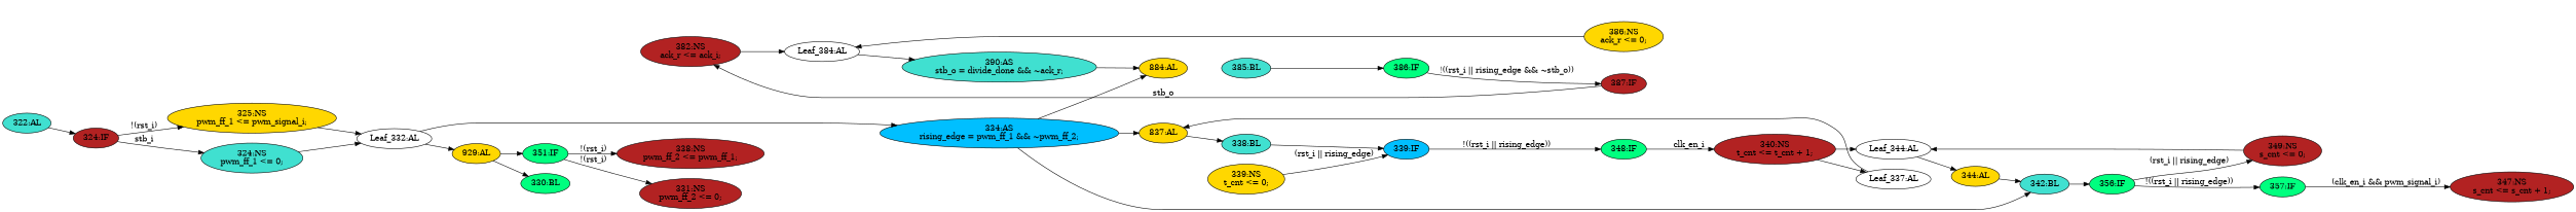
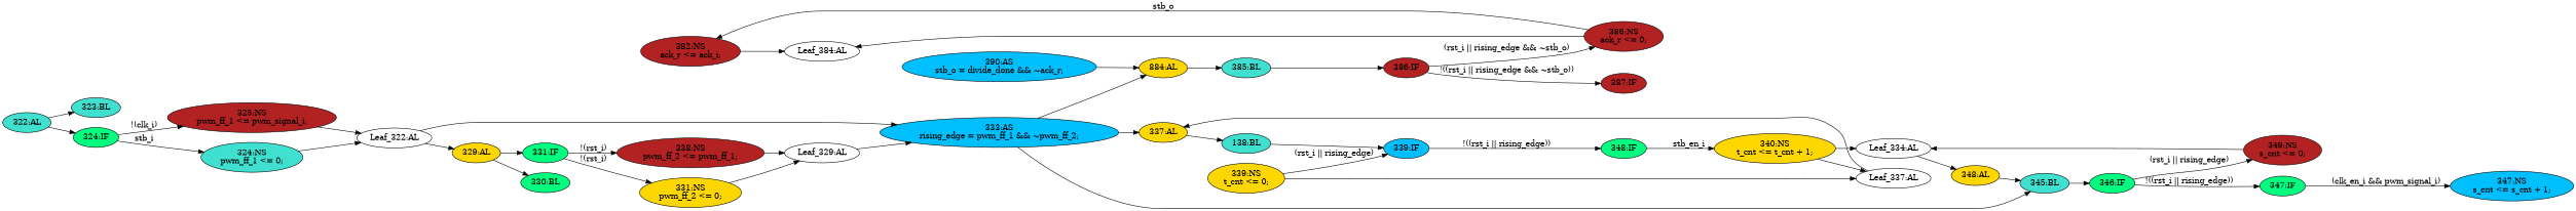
  strict digraph {
    rankdir=LR
    node [fillcolor=firebrick statements="[]" style=filled typ=NonblockingSubstitution]
    edge [cond="[]" lineno=None]
    n1 [ast="<pyverilog.vparser.ast.NonblockingSubstitution object at 0x7f79bdf1a290>" label="382:NS\nack_r <= ack_i;" statements="[<pyverilog.vparser.ast.NonblockingSubstitution object at 0x7f79bdf1a290>]"]
    n2 [def_var="['ack_r']" label="Leaf_384:AL" fillcolor="" statements="" style="" typ=""]
-   n3 [ast="<pyverilog.vparser.ast.Assign object at 0x7f79bdf1a3d0>" def_var="['stb_o']" fillcolor=turquoise label="390:AS\nstb_o = divide_done && ~ack_r;" typ=Assign use_var="['divide_done', 'ack_r']"]
+   n3 [ast="<pyverilog.vparser.ast.Assign object at 0x7f79bdf1a3d0>" def_var="['stb_o']" fillcolor=deepskyblue label="390:AS\nstb_o = divide_done && ~ack_r;" typ=Assign use_var="['divide_done', 'ack_r']"]
    n4 [ast="<pyverilog.vparser.ast.Always object at 0x7f79bdef2cd0>" clk_sens=True fillcolor=gold label="884:AL" sens="['clk_i']" typ=Always use_var="['rising_edge', 'stb_o', 'ack_i', 'rst_i']"]
    n5 [ast="<pyverilog.vparser.ast.Block object at 0x7f79bdef2d10>" fillcolor=turquoise label="385:BL" typ=Block]
-   n6 [ast="<pyverilog.vparser.ast.IfStatement object at 0x7f79bdef2f90>" fillcolor=springgreen label="386:IF" typ=IfStatement]
-   n8 [ast="<pyverilog.vparser.ast.Assign object at 0x7f79bdefe350>" def_var="['rising_edge']" fillcolor=deepskyblue label="334:AS\nrising_edge = pwm_ff_1 && ~pwm_ff_2;" typ=Assign use_var="['pwm_ff_1', 'pwm_ff_2']"]
-   n9 [ast="<pyverilog.vparser.ast.Always object at 0x7f79bdefe510>" clk_sens=True fillcolor=gold label="837:AL" sens="['clk_i']" typ=Always use_var="['rising_edge', 'clk_en_i', 'rst_i', 't_cnt']"]
-   n10 [ast="<pyverilog.vparser.ast.Block object at 0x7f79bdefeb90>" fillcolor=turquoise label="342:BL" typ=Block]
-   n11 [ast="<pyverilog.vparser.ast.Block object at 0x7f79bdefe550>" fillcolor=turquoise label="338:BL" typ=Block]
-   n12 [ast="<pyverilog.vparser.ast.Always object at 0x7f79bdefeb50>" clk_sens=True fillcolor=gold label="344:AL" sens="['clk_i']" typ=Always use_var="['rising_edge', 'clk_en_i', 'rst_i', 's_cnt', 'pwm_signal_i']"]
+   n6 [ast="<pyverilog.vparser.ast.IfStatement object at 0x7f79bdef2f90>" label="386:IF" typ=IfStatement]
+   n7 [def_var="['pwm_ff_2']" label="Leaf_329:AL" fillcolor="" statements="" style="" typ=""]
+   n8 [ast="<pyverilog.vparser.ast.Assign object at 0x7f79bdefe350>" def_var="['rising_edge']" fillcolor=deepskyblue label="333:AS\nrising_edge = pwm_ff_1 && ~pwm_ff_2;" typ=Assign use_var="['pwm_ff_1', 'pwm_ff_2']"]
+   n9 [ast="<pyverilog.vparser.ast.Always object at 0x7f79bdefe510>" clk_sens=True fillcolor=gold label="337:AL" sens="['clk_i']" typ=Always use_var="['rising_edge', 'clk_en_i', 'rst_i', 't_cnt']"]
+   n10 [ast="<pyverilog.vparser.ast.Block object at 0x7f79bdefeb90>" fillcolor=turquoise label="345:BL" typ=Block]
+   n11 [ast="<pyverilog.vparser.ast.Block object at 0x7f79bdefe550>" fillcolor=turquoise label="138:BL" typ=Block]
+   n12 [ast="<pyverilog.vparser.ast.Always object at 0x7f79bdefeb50>" clk_sens=True fillcolor=gold label="348:AL" sens="['clk_i']" typ=Always use_var="['rising_edge', 'clk_en_i', 'rst_i', 's_cnt', 'pwm_signal_i']"]
    n13 [ast="<pyverilog.vparser.ast.NonblockingSubstitution object at 0x7f79bdefed90>" label="349:NS\ns_cnt <= 0;" statements="[<pyverilog.vparser.ast.NonblockingSubstitution object at 0x7f79bdefed90>]"]
-   n14 [def_var="['s_cnt']" label="Leaf_344:AL" fillcolor="" statements="" style="" typ=""]
+   n14 [def_var="['s_cnt']" label="Leaf_334:AL" fillcolor="" statements="" style="" typ=""]
    n15 [ast="<pyverilog.vparser.ast.IfStatement object at 0x7f79bdefe710>" fillcolor=deepskyblue label="339:IF" typ=IfStatement]
    n16 [ast="<pyverilog.vparser.ast.IfStatement object at 0x7f79bdefe8d0>" fillcolor=springgreen label="348:IF" typ=IfStatement]
    n17 [ast="<pyverilog.vparser.ast.NonblockingSubstitution object at 0x7f79bdefe750>" fillcolor=gold label="339:NS\nt_cnt <= 0;" statements="[<pyverilog.vparser.ast.NonblockingSubstitution object at 0x7f79bdefe750>]"]
    n18 [def_var="['t_cnt']" label="Leaf_337:AL" fillcolor="" statements="" style="" typ=""]
-   n19 [ast="<pyverilog.vparser.ast.NonblockingSubstitution object at 0x7f79bdefea50>" label="340:NS\nt_cnt <= t_cnt + 1;" statements="[<pyverilog.vparser.ast.NonblockingSubstitution object at 0x7f79bdefea50>]"]
-   n20 [def_var="['pwm_ff_1']" label="Leaf_332:AL" fillcolor="" statements="" style="" typ=""]
-   n21 [ast="<pyverilog.vparser.ast.Always object at 0x7f79bdef3e10>" clk_sens=True fillcolor=gold label="929:AL" sens="['clk_i']" typ=Always use_var="['rst_i', 'pwm_ff_1']"]
+   n19 [ast="<pyverilog.vparser.ast.NonblockingSubstitution object at 0x7f79bdefea50>" fillcolor=gold label="340:NS\nt_cnt <= t_cnt + 1;" statements="[<pyverilog.vparser.ast.NonblockingSubstitution object at 0x7f79bdefea50>]"]
+   n20 [def_var="['pwm_ff_1']" label="Leaf_322:AL" fillcolor="" statements="" style="" typ=""]
+   n21 [ast="<pyverilog.vparser.ast.Always object at 0x7f79bdef3e10>" clk_sens=True fillcolor=gold label="329:AL" sens="['clk_i']" typ=Always use_var="['rst_i', 'pwm_ff_1']"]
    n22 [ast="<pyverilog.vparser.ast.Block object at 0x7f79bdef3e50>" fillcolor=springgreen label="330:BL" typ=Block]
-   n23 [ast="<pyverilog.vparser.ast.IfStatement object at 0x7f79bdefe050>" fillcolor=springgreen label="351:IF" typ=IfStatement]
-   n25 [ast="<pyverilog.vparser.ast.IfStatement object at 0x7f79bdef3b50>" label="324:IF" typ=IfStatement]
-   n26 [ast="<pyverilog.vparser.ast.NonblockingSubstitution object at 0x7f79bdef3cd0>" fillcolor=gold label="325:NS\npwm_ff_1 <= pwm_signal_i;" statements="[<pyverilog.vparser.ast.NonblockingSubstitution object at 0x7f79bdef3cd0>]"]
+   n23 [ast="<pyverilog.vparser.ast.IfStatement object at 0x7f79bdefe050>" fillcolor=springgreen label="331:IF" typ=IfStatement]
+   n24 [ast="<pyverilog.vparser.ast.Block object at 0x7f79bdef39d0>" fillcolor=turquoise label="323:BL" typ=Block]
+   n25 [ast="<pyverilog.vparser.ast.IfStatement object at 0x7f79bdef3b50>" fillcolor=springgreen label="324:IF" typ=IfStatement]
+   n26 [ast="<pyverilog.vparser.ast.NonblockingSubstitution object at 0x7f79bdef3cd0>" label="325:NS\npwm_ff_1 <= pwm_signal_i;" statements="[<pyverilog.vparser.ast.NonblockingSubstitution object at 0x7f79bdef3cd0>]"]
    n27 [ast="<pyverilog.vparser.ast.NonblockingSubstitution object at 0x7f79bdef3b10>" fillcolor=turquoise label="324:NS\npwm_ff_1 <= 0;" statements="[<pyverilog.vparser.ast.NonblockingSubstitution object at 0x7f79bdef3b10>]"]
-   n28 [ast="<pyverilog.vparser.ast.IfStatement object at 0x7f79bdefed50>" fillcolor=springgreen label="356:IF" typ=IfStatement]
-   n29 [ast="<pyverilog.vparser.ast.NonblockingSubstitution object at 0x7f79bdef2fd0>" fillcolor=gold label="386:NS\nack_r <= 0;" statements="[<pyverilog.vparser.ast.NonblockingSubstitution object at 0x7f79bdef2fd0>]"]
-   n30 [ast="<pyverilog.vparser.ast.IfStatement object at 0x7f79bdefefd0>" fillcolor=springgreen label="357:IF" typ=IfStatement]
-   n31 [ast="<pyverilog.vparser.ast.NonblockingSubstitution object at 0x7f79bdef2190>" label="347:NS\ns_cnt <= s_cnt + 1;" statements="[<pyverilog.vparser.ast.NonblockingSubstitution object at 0x7f79bdef2190>]"]
-   n32 [ast="<pyverilog.vparser.ast.NonblockingSubstitution object at 0x7f79bdef3fd0>" label="331:NS\npwm_ff_2 <= 0;" statements="[<pyverilog.vparser.ast.NonblockingSubstitution object at 0x7f79bdef3fd0>]"]
+   n28 [ast="<pyverilog.vparser.ast.IfStatement object at 0x7f79bdefed50>" fillcolor=springgreen label="346:IF" typ=IfStatement]
+   n29 [ast="<pyverilog.vparser.ast.NonblockingSubstitution object at 0x7f79bdef2fd0>" label="386:NS\nack_r <= 0;" statements="[<pyverilog.vparser.ast.NonblockingSubstitution object at 0x7f79bdef2fd0>]"]
+   n30 [ast="<pyverilog.vparser.ast.IfStatement object at 0x7f79bdefefd0>" fillcolor=springgreen label="347:IF" typ=IfStatement]
+   n31 [ast="<pyverilog.vparser.ast.NonblockingSubstitution object at 0x7f79bdef2190>" fillcolor=deepskyblue label="347:NS\ns_cnt <= s_cnt + 1;" statements="[<pyverilog.vparser.ast.NonblockingSubstitution object at 0x7f79bdef2190>]"]
+   n32 [ast="<pyverilog.vparser.ast.NonblockingSubstitution object at 0x7f79bdef3fd0>" fillcolor=gold label="331:NS\npwm_ff_2 <= 0;" statements="[<pyverilog.vparser.ast.NonblockingSubstitution object at 0x7f79bdef3fd0>]"]
    n33 [ast="<pyverilog.vparser.ast.NonblockingSubstitution object at 0x7f79bdefe190>" label="338:NS\npwm_ff_2 <= pwm_ff_1;" statements="[<pyverilog.vparser.ast.NonblockingSubstitution object at 0x7f79bdefe190>]"]
    n34 [ast="<pyverilog.vparser.ast.Always object at 0x7f79bdef3950>" clk_sens=True fillcolor=turquoise label="322:AL" sens="['clk_i']" typ=Always use_var="['rst_i', 'pwm_signal_i']"]
    n35 [ast="<pyverilog.vparser.ast.IfStatement object at 0x7f79bdf1a190>" label="387:IF" typ=IfStatement]
    n1 -> n2
-   n2 -> n3 [cond="" lineno=""]
    n3 -> n4 [cond="" lineno=""]
+   n4 -> n5
    n5 -> n6
+   n6 -> n29 [cond="['rst_i', 'rising_edge', 'stb_o']" label="(rst_i || rising_edge && ~stb_o)" lineno=386]
    n6 -> n35 [cond="['rst_i', 'rising_edge', 'stb_o']" label="!((rst_i || rising_edge && ~stb_o))" lineno=386]
+   n7 -> n8 [cond="" lineno=""]
    n8 -> n4 [cond="" lineno=""]
    n8 -> n9 [cond="" lineno=""]
    n8 -> n10 [cond="" lineno=""]
    n9 -> n11
    n10 -> n28
    n11 -> n15
    n12 -> n10
    n13 -> n14
    n14 -> n12 [cond="" lineno=""]
    n15 -> n16 [cond="['rst_i', 'rising_edge']" label="!((rst_i || rising_edge))" lineno=339]
-   n16 -> n19 [cond="['clk_en_i']" label=clk_en_i lineno=340]
+   n16 -> n19 [cond="['clk_en_i']" label=stb_en_i lineno=340]
    n17 -> n15 [cond="['rst_i', 'rising_edge']" label="(rst_i || rising_edge)" lineno=339]
+   n17 -> n18
    n18 -> n9 [cond="" lineno=""]
    n19 -> n14
    n19 -> n18
    n20 -> n8 [cond="" lineno=""]
    n20 -> n21 [cond="" lineno=""]
    n21 -> n22
    n21 -> n23
    n23 -> n32 [cond="['rst_i']" label="!(rst_i)" lineno=331]
    n23 -> n33 [cond="['rst_i']" label="!(rst_i)" lineno=331]
-   n25 -> n26 [cond="['rst_i']" label="!(rst_i)" lineno=324]
+   n25 -> n26 [cond="['rst_i']" label="!(clk_i)" lineno=324]
    n25 -> n27 [cond="['rst_i']" label=stb_i lineno=324]
    n26 -> n20
    n27 -> n20
    n28 -> n13 [cond="['rst_i', 'rising_edge']" label="(rst_i || rising_edge)" lineno=346]
    n28 -> n30 [cond="['rst_i', 'rising_edge']" label="!((rst_i || rising_edge))" lineno=346]
    n29 -> n2
    n30 -> n31 [cond="['clk_en_i', 'pwm_signal_i']" label="(clk_en_i && pwm_signal_i)" lineno=347]
+   n32 -> n7
+   n33 -> n7
+   n34 -> n24
    n34 -> n25
-   n35 -> n1 [cond="['stb_o']" label=stb_o lineno=387]
+   n29 -> n1 [cond="['stb_o']" label=stb_o lineno=387]
  }
